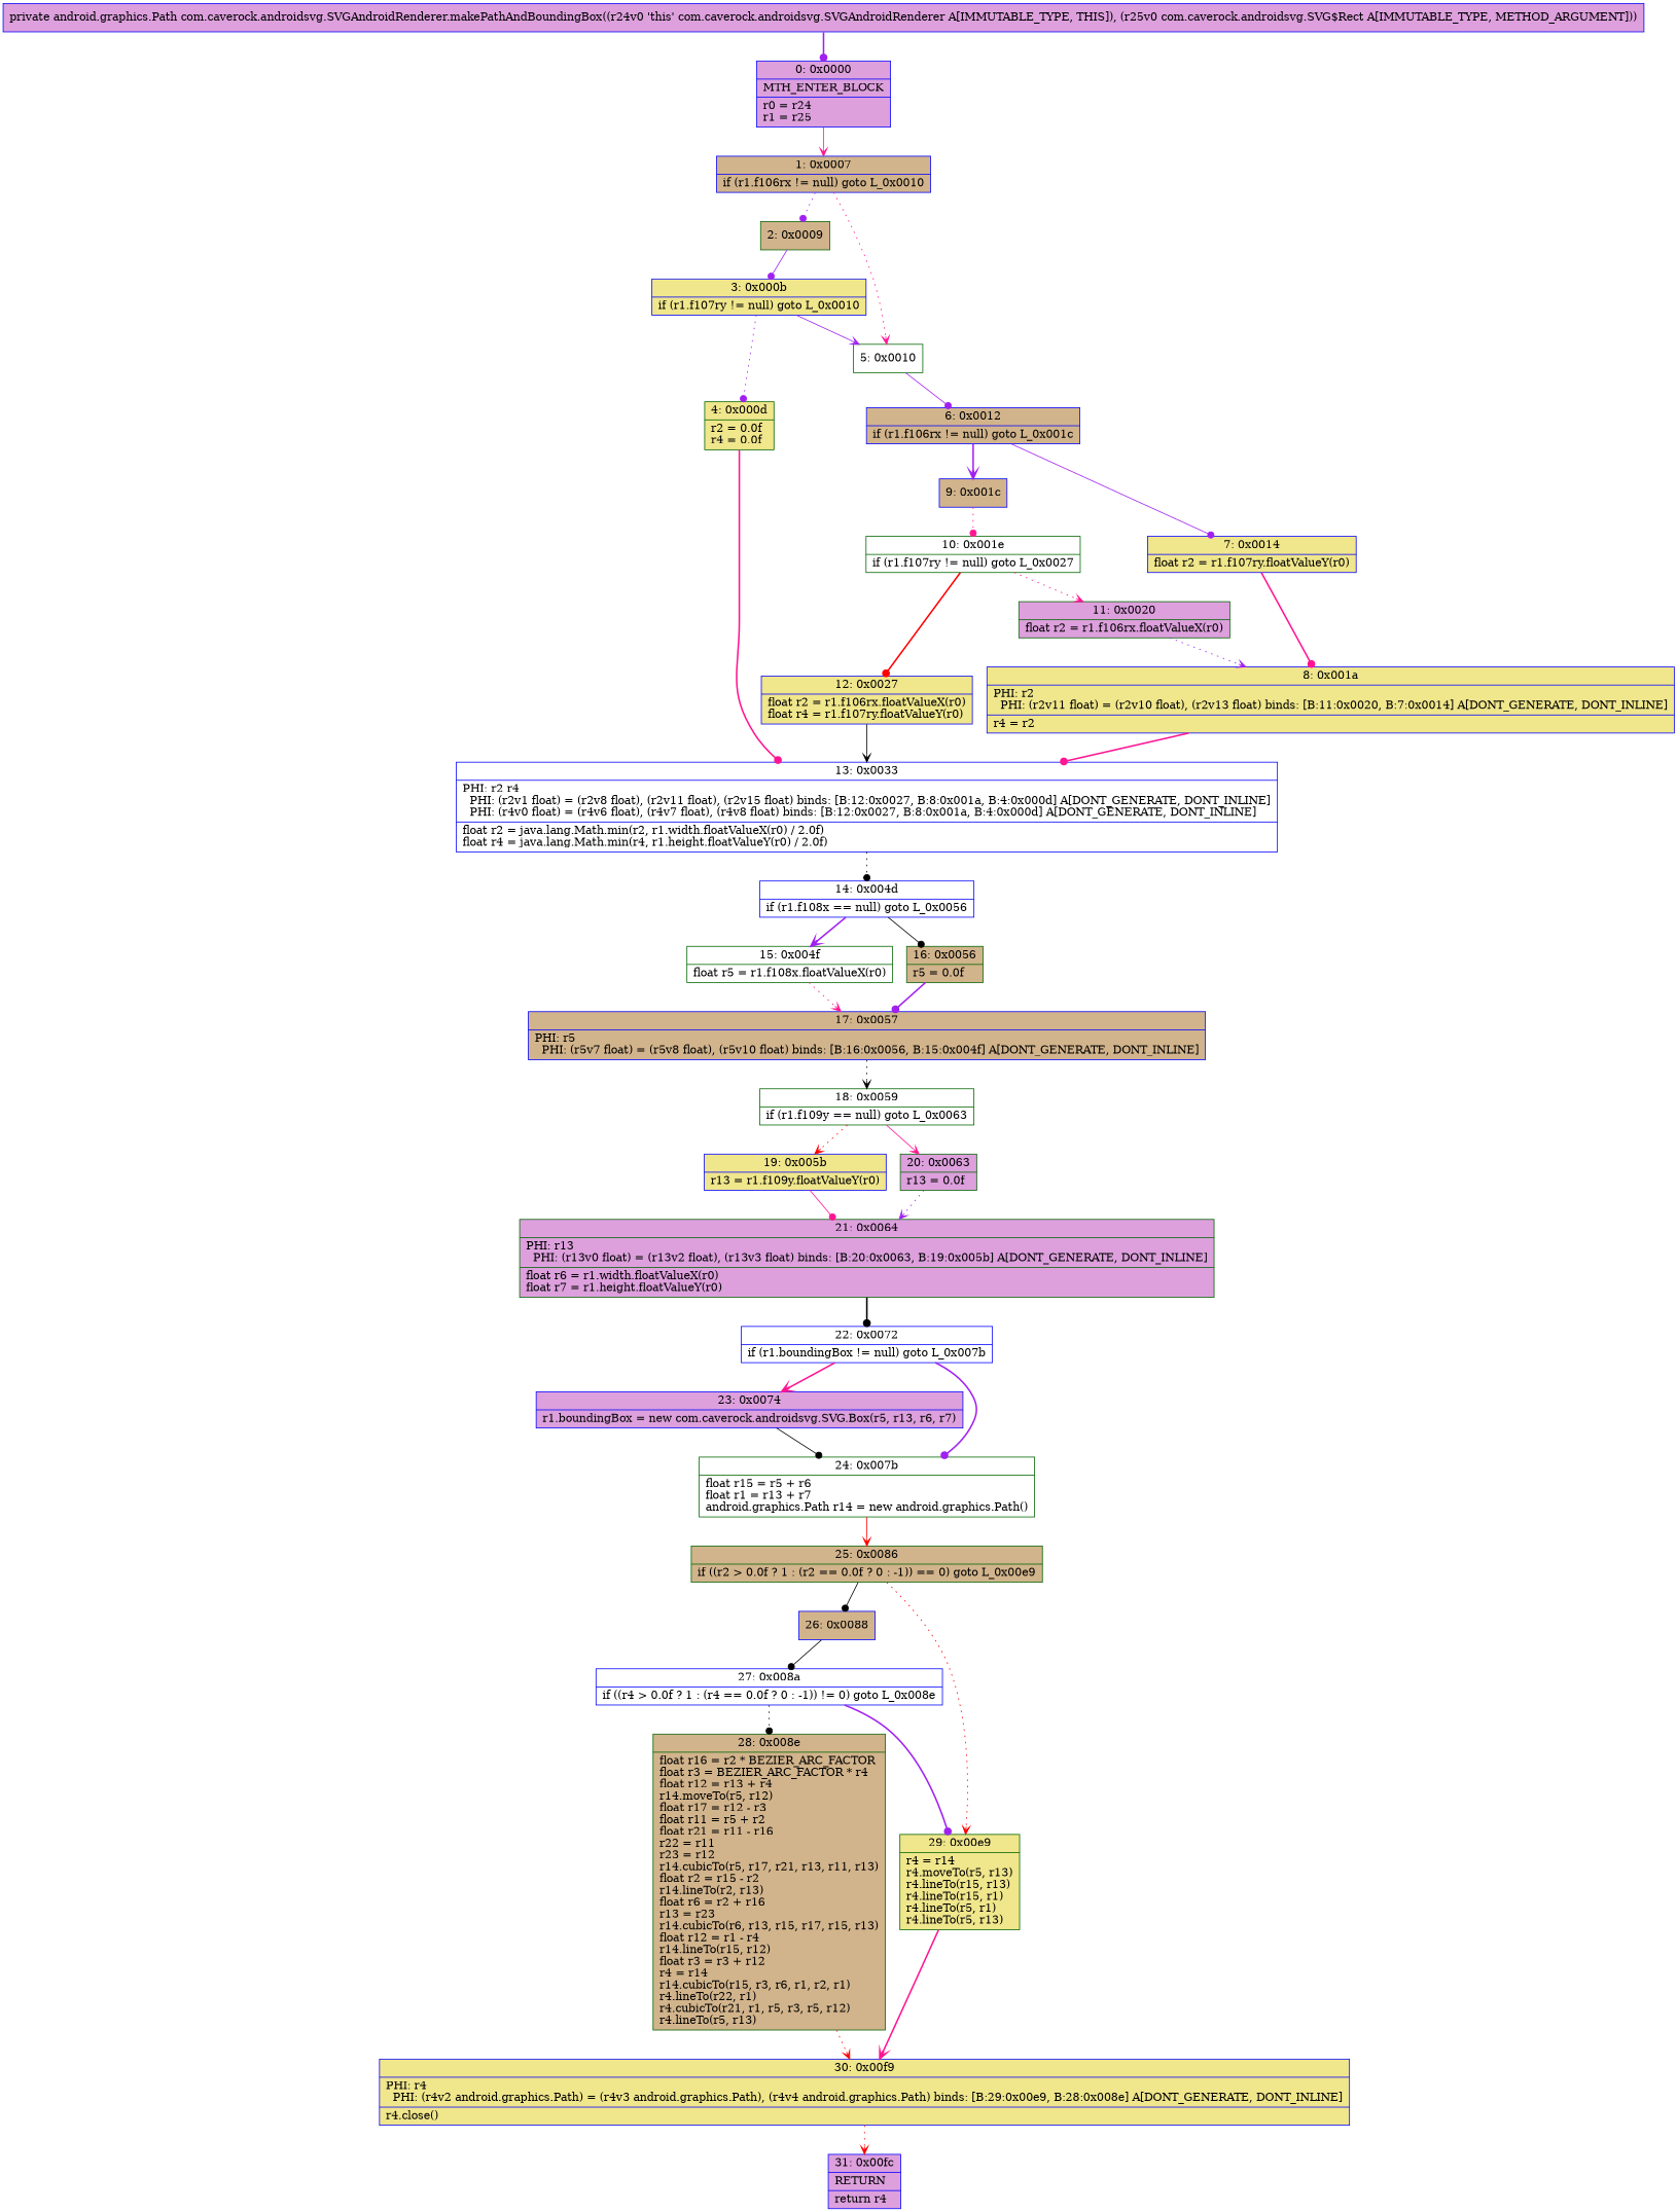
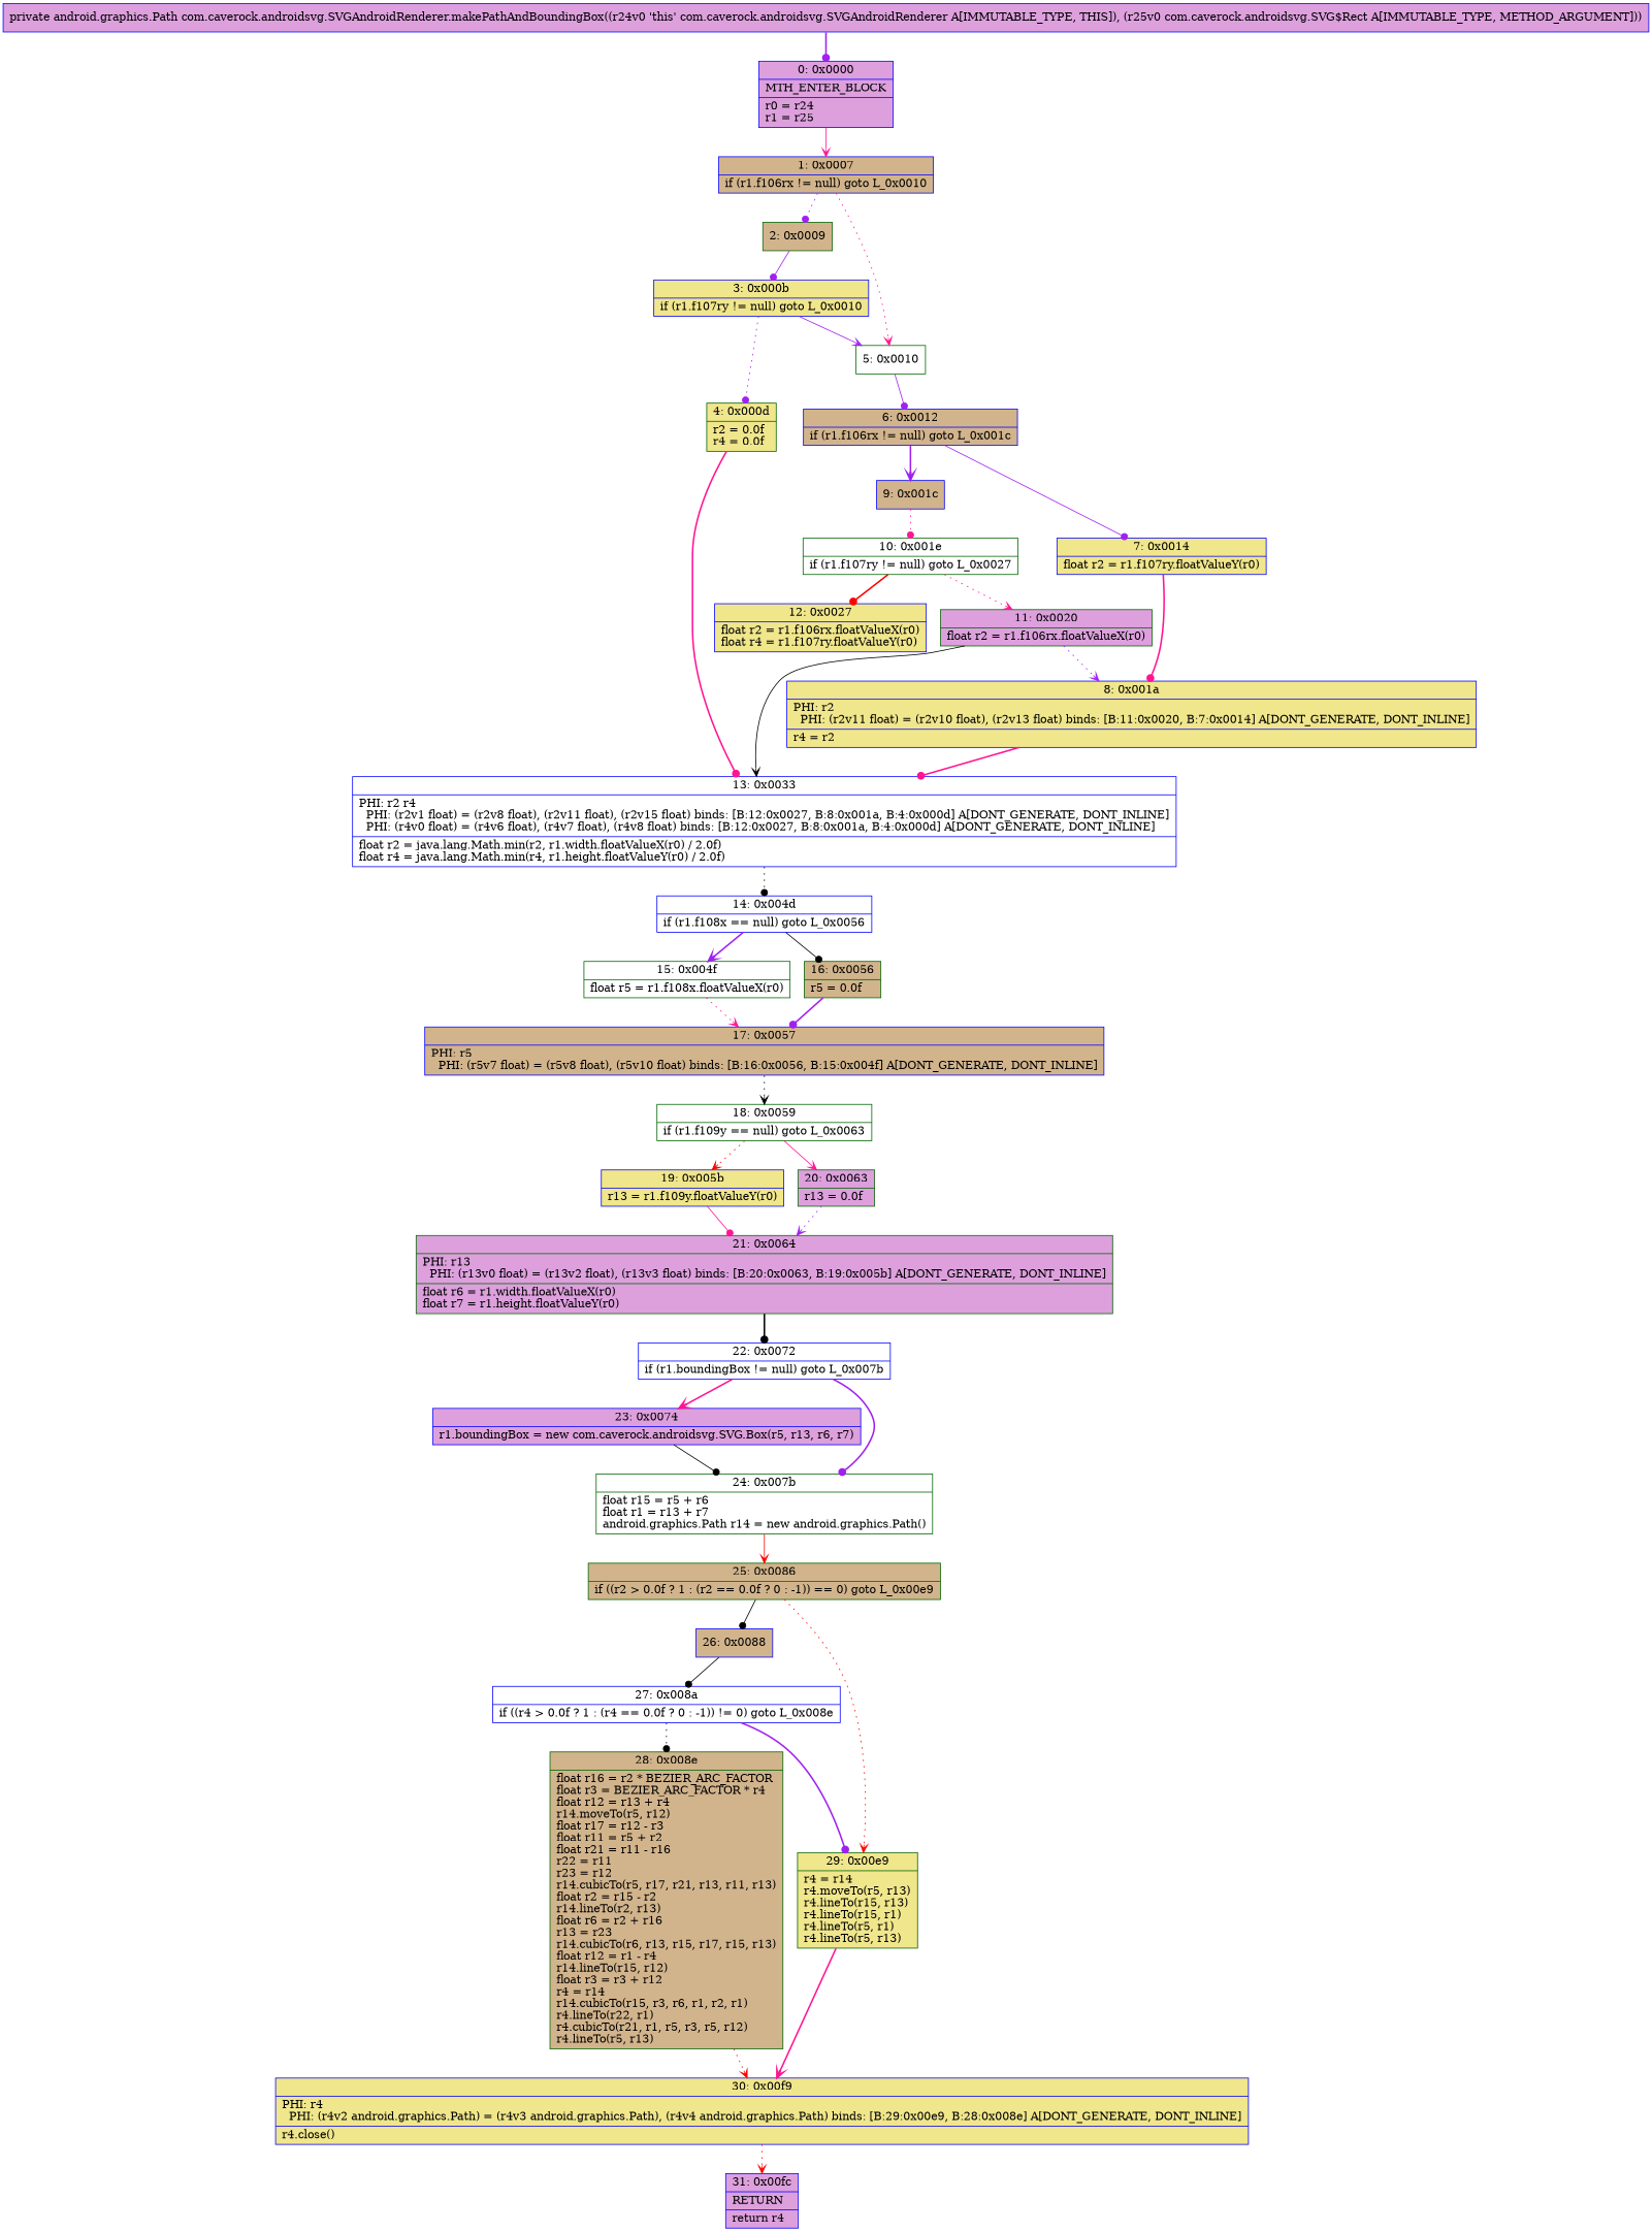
  digraph {
    node [color=blue fillcolor=tan shape=record style=filled]
    edge [arrowhead=dot color=purple style=dotted]
    n1 [fillcolor=plum label="{0\:\ 0x0000|MTH_ENTER_BLOCK\l|r0 = r24\lr1 = r25\l}"]
    n2 [label="{1\:\ 0x0007|if (r1.f106rx != null) goto L_0x0010\l}"]
    n3 [color=darkgreen label="{2\:\ 0x0009}"]
    n4 [color=darkgreen fillcolor=white label="{5\:\ 0x0010}"]
    n5 [fillcolor=khaki label="{3\:\ 0x000b|if (r1.f107ry != null) goto L_0x0010\l}"]
    n6 [label="{6\:\ 0x0012|if (r1.f106rx != null) goto L_0x001c\l}"]
    n7 [color=darkgreen fillcolor=khaki label="{4\:\ 0x000d|r2 = 0.0f\lr4 = 0.0f\l}"]
    n8 [fillcolor=white label="{13\:\ 0x0033|PHI: r2 r4 \l  PHI: (r2v1 float) = (r2v8 float), (r2v11 float), (r2v15 float) binds: [B:12:0x0027, B:8:0x001a, B:4:0x000d] A[DONT_GENERATE, DONT_INLINE]\l  PHI: (r4v0 float) = (r4v6 float), (r4v7 float), (r4v8 float) binds: [B:12:0x0027, B:8:0x001a, B:4:0x000d] A[DONT_GENERATE, DONT_INLINE]\l|float r2 = java.lang.Math.min(r2, r1.width.floatValueX(r0) \/ 2.0f)\lfloat r4 = java.lang.Math.min(r4, r1.height.floatValueY(r0) \/ 2.0f)\l}"]
    n9 [fillcolor=white label="{14\:\ 0x004d|if (r1.f108x == null) goto L_0x0056\l}"]
    n10 [fillcolor=khaki label="{7\:\ 0x0014|float r2 = r1.f107ry.floatValueY(r0)\l}"]
    n11 [label="{9\:\ 0x001c}"]
    n12 [fillcolor=khaki label="{8\:\ 0x001a|PHI: r2 \l  PHI: (r2v11 float) = (r2v10 float), (r2v13 float) binds: [B:11:0x0020, B:7:0x0014] A[DONT_GENERATE, DONT_INLINE]\l|r4 = r2\l}"]
    n13 [color=darkgreen fillcolor=white label="{10\:\ 0x001e|if (r1.f107ry != null) goto L_0x0027\l}"]
    n14 [color=darkgreen fillcolor=plum label="{11\:\ 0x0020|float r2 = r1.f106rx.floatValueX(r0)\l}"]
    n15 [fillcolor=khaki label="{12\:\ 0x0027|float r2 = r1.f106rx.floatValueX(r0)\lfloat r4 = r1.f107ry.floatValueY(r0)\l}"]
    n16 [color=darkgreen fillcolor=white label="{15\:\ 0x004f|float r5 = r1.f108x.floatValueX(r0)\l}"]
    n17 [color=darkgreen label="{16\:\ 0x0056|r5 = 0.0f\l}"]
    n18 [label="{17\:\ 0x0057|PHI: r5 \l  PHI: (r5v7 float) = (r5v8 float), (r5v10 float) binds: [B:16:0x0056, B:15:0x004f] A[DONT_GENERATE, DONT_INLINE]\l}"]
    n19 [color=darkgreen fillcolor=white label="{18\:\ 0x0059|if (r1.f109y == null) goto L_0x0063\l}"]
    n20 [fillcolor=khaki label="{19\:\ 0x005b|r13 = r1.f109y.floatValueY(r0)\l}"]
    n21 [color=darkgreen fillcolor=plum label="{20\:\ 0x0063|r13 = 0.0f\l}"]
    n22 [color=darkgreen fillcolor=plum label="{21\:\ 0x0064|PHI: r13 \l  PHI: (r13v0 float) = (r13v2 float), (r13v3 float) binds: [B:20:0x0063, B:19:0x005b] A[DONT_GENERATE, DONT_INLINE]\l|float r6 = r1.width.floatValueX(r0)\lfloat r7 = r1.height.floatValueY(r0)\l}"]
    n23 [fillcolor=white label="{22\:\ 0x0072|if (r1.boundingBox != null) goto L_0x007b\l}"]
    n24 [fillcolor=plum label="{23\:\ 0x0074|r1.boundingBox = new com.caverock.androidsvg.SVG.Box(r5, r13, r6, r7)\l}"]
    n25 [color=darkgreen fillcolor=white label="{24\:\ 0x007b|float r15 = r5 + r6\lfloat r1 = r13 + r7\landroid.graphics.Path r14 = new android.graphics.Path()\l}"]
    n26 [color=darkgreen label="{25\:\ 0x0086|if ((r2 \> 0.0f ? 1 : (r2 == 0.0f ? 0 : \-1)) == 0) goto L_0x00e9\l}"]
    n27 [label="{26\:\ 0x0088}"]
    n28 [color=darkgreen fillcolor=khaki label="{29\:\ 0x00e9|r4 = r14\lr4.moveTo(r5, r13)\lr4.lineTo(r15, r13)\lr4.lineTo(r15, r1)\lr4.lineTo(r5, r1)\lr4.lineTo(r5, r13)\l}"]
    n29 [fillcolor=white label="{27\:\ 0x008a|if ((r4 \> 0.0f ? 1 : (r4 == 0.0f ? 0 : \-1)) != 0) goto L_0x008e\l}"]
    n30 [fillcolor=khaki label="{30\:\ 0x00f9|PHI: r4 \l  PHI: (r4v2 android.graphics.Path) = (r4v3 android.graphics.Path), (r4v4 android.graphics.Path) binds: [B:29:0x00e9, B:28:0x008e] A[DONT_GENERATE, DONT_INLINE]\l|r4.close()\l}"]
    n31 [color=darkgreen label="{28\:\ 0x008e|float r16 = r2 * BEZIER_ARC_FACTOR\lfloat r3 = BEZIER_ARC_FACTOR * r4\lfloat r12 = r13 + r4\lr14.moveTo(r5, r12)\lfloat r17 = r12 \- r3\lfloat r11 = r5 + r2\lfloat r21 = r11 \- r16\lr22 = r11\lr23 = r12\lr14.cubicTo(r5, r17, r21, r13, r11, r13)\lfloat r2 = r15 \- r2\lr14.lineTo(r2, r13)\lfloat r6 = r2 + r16\lr13 = r23\lr14.cubicTo(r6, r13, r15, r17, r15, r13)\lfloat r12 = r1 \- r4\lr14.lineTo(r15, r12)\lfloat r3 = r3 + r12\lr4 = r14\lr14.cubicTo(r15, r3, r6, r1, r2, r1)\lr4.lineTo(r22, r1)\lr4.cubicTo(r21, r1, r5, r3, r5, r12)\lr4.lineTo(r5, r13)\l}"]
    n32 [fillcolor=plum label="{31\:\ 0x00fc|RETURN\l|return r4\l}"]
    n33 [fillcolor=plum label="{private android.graphics.Path com.caverock.androidsvg.SVGAndroidRenderer.makePathAndBoundingBox((r24v0 'this' com.caverock.androidsvg.SVGAndroidRenderer A[IMMUTABLE_TYPE, THIS]), (r25v0 com.caverock.androidsvg.SVG$Rect A[IMMUTABLE_TYPE, METHOD_ARGUMENT])) }"]
    n1 -> n2 [arrowhead=vee color=deeppink style=solid]
    n2 -> n3
    n2 -> n4 [arrowhead=vee color=deeppink]
    n3 -> n5 [style=solid]
    n4 -> n6 [style=solid]
    n5 -> n4 [arrowhead=vee style=solid]
    n5 -> n7
    n6 -> n10 [style=solid]
    n6 -> n11 [arrowhead=vee style=bold]
    n7 -> n8 [color=deeppink style=bold]
    n8 -> n9 [color=black]
    n9 -> n16 [arrowhead=vee style=bold]
    n9 -> n17 [color=black style=solid]
    n10 -> n12 [color=deeppink style=bold]
    n11 -> n13 [color=deeppink]
    n12 -> n8 [color=deeppink style=bold]
    n13 -> n14 [arrowhead=vee color=deeppink]
    n13 -> n15 [color=red style=bold]
    n14 -> n12 [arrowhead=vee]
-   n15 -> n8 [arrowhead=vee color=black style=solid]
+   n14 -> n8 [arrowhead=vee color=black style=solid]
    n16 -> n18 [arrowhead=vee color=deeppink]
    n17 -> n18 [style=bold]
    n18 -> n19 [arrowhead=vee color=black]
    n19 -> n20 [arrowhead=vee color=red]
    n19 -> n21 [arrowhead=vee color=deeppink style=solid]
    n20 -> n22 [color=deeppink style=solid]
    n21 -> n22 [arrowhead=vee]
    n22 -> n23 [color=black style=bold]
    n23 -> n24 [arrowhead=vee color=deeppink style=bold]
    n23 -> n25 [style=bold]
    n24 -> n25 [color=black style=solid]
    n25 -> n26 [arrowhead=vee color=red style=solid]
    n26 -> n27 [color=black style=solid]
    n26 -> n28 [arrowhead=vee color=red]
    n27 -> n29 [color=black style=solid]
    n28 -> n30 [arrowhead=vee color=deeppink style=bold]
    n29 -> n28 [style=bold]
    n29 -> n31 [color=black]
    n30 -> n32 [arrowhead=vee color=red]
    n31 -> n30 [arrowhead=vee color=red]
    n33 -> n1 [style=bold]
  }
